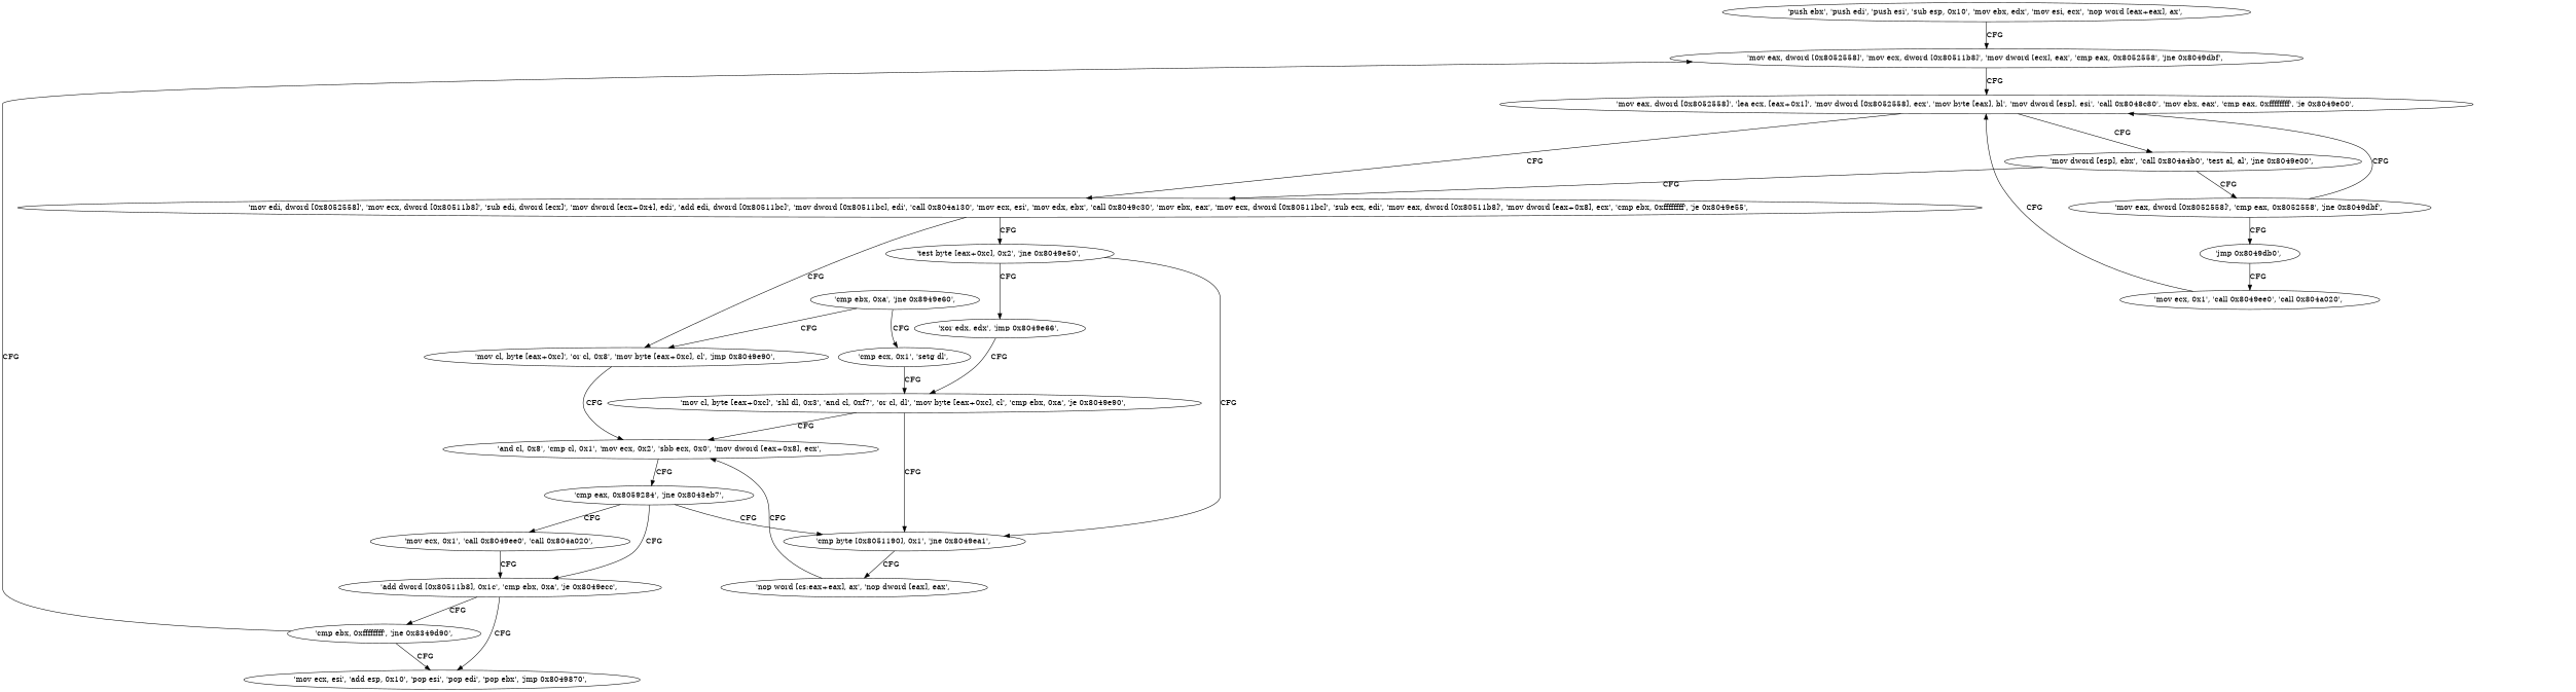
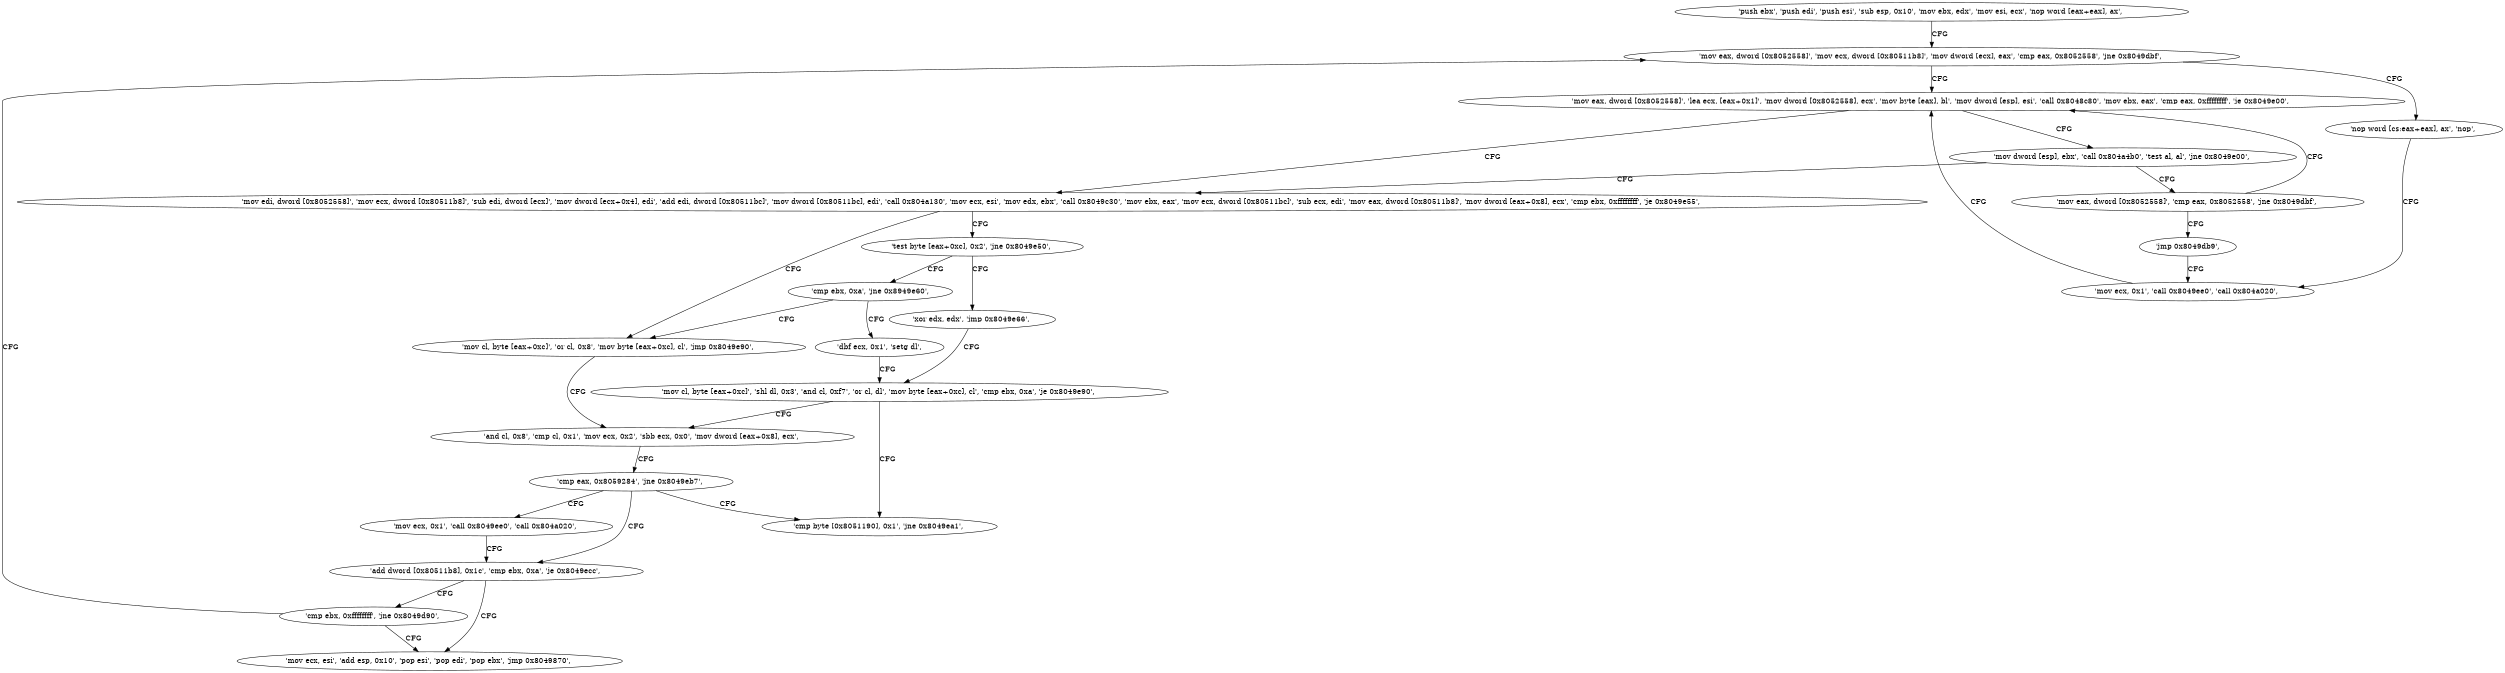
  digraph {
    n1 [label="'push ebx', 'push edi', 'push esi', 'sub esp, 0x10', 'mov ebx, edx', 'mov esi, ecx', 'nop word [eax+eax], ax', "]
    n2 [label="'mov eax, dword [0x8052558]', 'mov ecx, dword [0x80511b8]', 'mov dword [ecx], eax', 'cmp eax, 0x8052558', 'jne 0x8049dbf', "]
    n3 [label="'mov eax, dword [0x8052558]', 'lea ecx, [eax+0x1]', 'mov dword [0x8052558], ecx', 'mov byte [eax], bl', 'mov dword [esp], esi', 'call 0x8048c80', 'mov ebx, eax', 'cmp eax, 0xffffffff', 'je 0x8049e00', "]
+   n4 [label="'nop word [cs:eax+eax], ax', 'nop', "]
    n5 [label="'mov edi, dword [0x8052558]', 'mov ecx, dword [0x80511b8]', 'sub edi, dword [ecx]', 'mov dword [ecx+0x4], edi', 'add edi, dword [0x80511bc]', 'mov dword [0x80511bc], edi', 'call 0x804a130', 'mov ecx, esi', 'mov edx, ebx', 'call 0x8049c30', 'mov ebx, eax', 'mov ecx, dword [0x80511bc]', 'sub ecx, edi', 'mov eax, dword [0x80511b8]', 'mov dword [eax+0x8], ecx', 'cmp ebx, 0xffffffff', 'je 0x8049e55', "]
    n6 [label="'mov dword [esp], ebx', 'call 0x804a4b0', 'test al, al', 'jne 0x8049e00', "]
    n7 [label="'mov ecx, 0x1', 'call 0x8049ee0', 'call 0x804a020', "]
    n8 [label="'mov cl, byte [eax+0xc]', 'or cl, 0x8', 'mov byte [eax+0xc], cl', 'jmp 0x8049e90', "]
    n9 [label="'test byte [eax+0xc], 0x2', 'jne 0x8049e50', "]
    n10 [label="'mov eax, dword [0x8052558]', 'cmp eax, 0x8052558', 'jne 0x8049dbf', "]
    n11 [label="'and cl, 0x8', 'cmp cl, 0x1', 'mov ecx, 0x2', 'sbb ecx, 0x0', 'mov dword [eax+0x8], ecx', "]
    n12 [label="'cmp ebx, 0xa', 'jne 0x8949e60',"]
    n13 [label="'xor edx, edx', 'jmp 0x8049e66', "]
-   n14 [label="'jmp 0x8049db0', "]
-   n15 [label="'cmp eax, 0x8059284', 'jne 0x8043eb7',"]
-   n16 [label="'cmp ecx, 0x1', 'setg dl', "]
+   n14 [label="'jmp 0x8049db9',"]
+   n15 [label="'cmp eax, 0x8059284', 'jne 0x8049eb7', "]
+   n16 [label="'dbf ecx, 0x1', 'setg dl',"]
    n17 [label="'mov cl, byte [eax+0xc]', 'shl dl, 0x3', 'and cl, 0xf7', 'or cl, dl', 'mov byte [eax+0xc], cl', 'cmp ebx, 0xa', 'je 0x8049e90', "]
    n18 [label="'add dword [0x80511b8], 0x1c', 'cmp ebx, 0xa', 'je 0x8049ecc', "]
    n19 [label="'mov ecx, 0x1', 'call 0x8049ee0', 'call 0x804a020', "]
    n20 [label="'cmp byte [0x8051190], 0x1', 'jne 0x8049ea1', "]
    n21 [label="'mov ecx, esi', 'add esp, 0x10', 'pop esi', 'pop edi', 'pop ebx', 'jmp 0x8049870', "]
-   n22 [label="'cmp ebx, 0xffffffff', 'jne 0x8349d90',"]
-   n23 [label="'nop word [cs:eax+eax], ax', 'nop dword [eax], eax', "]
+   n22 [label="'cmp ebx, 0xffffffff', 'jne 0x8049d90', "]
    n1 -> n2 [label=CFG]
    n2 -> n3 [label=CFG]
+   n2 -> n4 [label=CFG]
    n3 -> n5 [label=CFG]
    n3 -> n6 [label=CFG]
+   n4 -> n7 [label=CFG]
    n5 -> n8 [label=CFG]
    n5 -> n9 [label=CFG]
    n6 -> n5 [label=CFG]
    n6 -> n10 [label=CFG]
    n7 -> n3 [label=CFG]
    n8 -> n11 [label=CFG]
-   n9 -> n20 [label=CFG]
+   n9 -> n12 [label=CFG]
    n9 -> n13 [label=CFG]
    n10 -> n3 [label=CFG]
    n10 -> n14 [label=CFG]
    n11 -> n15 [label=CFG]
    n12 -> n8 [label=CFG]
    n12 -> n16 [label=CFG]
    n13 -> n17 [label=CFG]
    n14 -> n7 [label=CFG]
    n15 -> n18 [label=CFG]
    n15 -> n19 [label=CFG]
    n15 -> n20 [label=CFG]
    n16 -> n17 [label=CFG]
    n17 -> n11 [label=CFG]
    n17 -> n20 [label=CFG]
    n18 -> n21 [label=CFG]
    n18 -> n22 [label=CFG]
    n19 -> n18 [label=CFG]
-   n20 -> n23 [label=CFG]
    n22 -> n2 [label=CFG]
    n22 -> n21 [label=CFG]
-   n23 -> n11 [label=CFG]
  }
